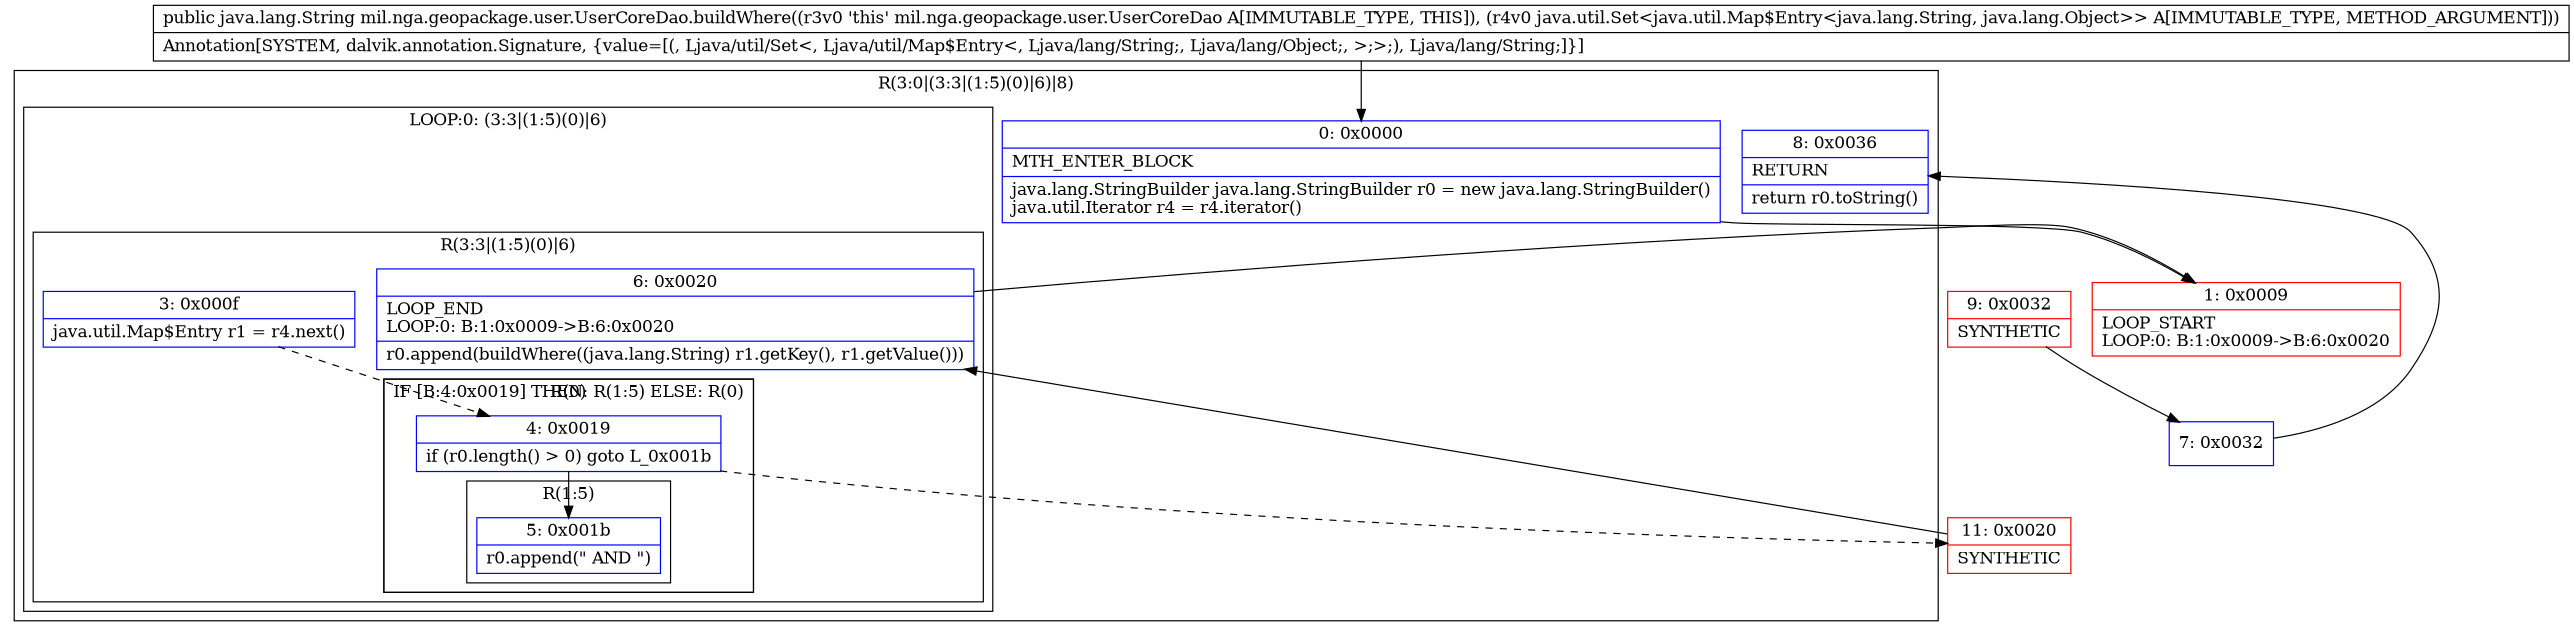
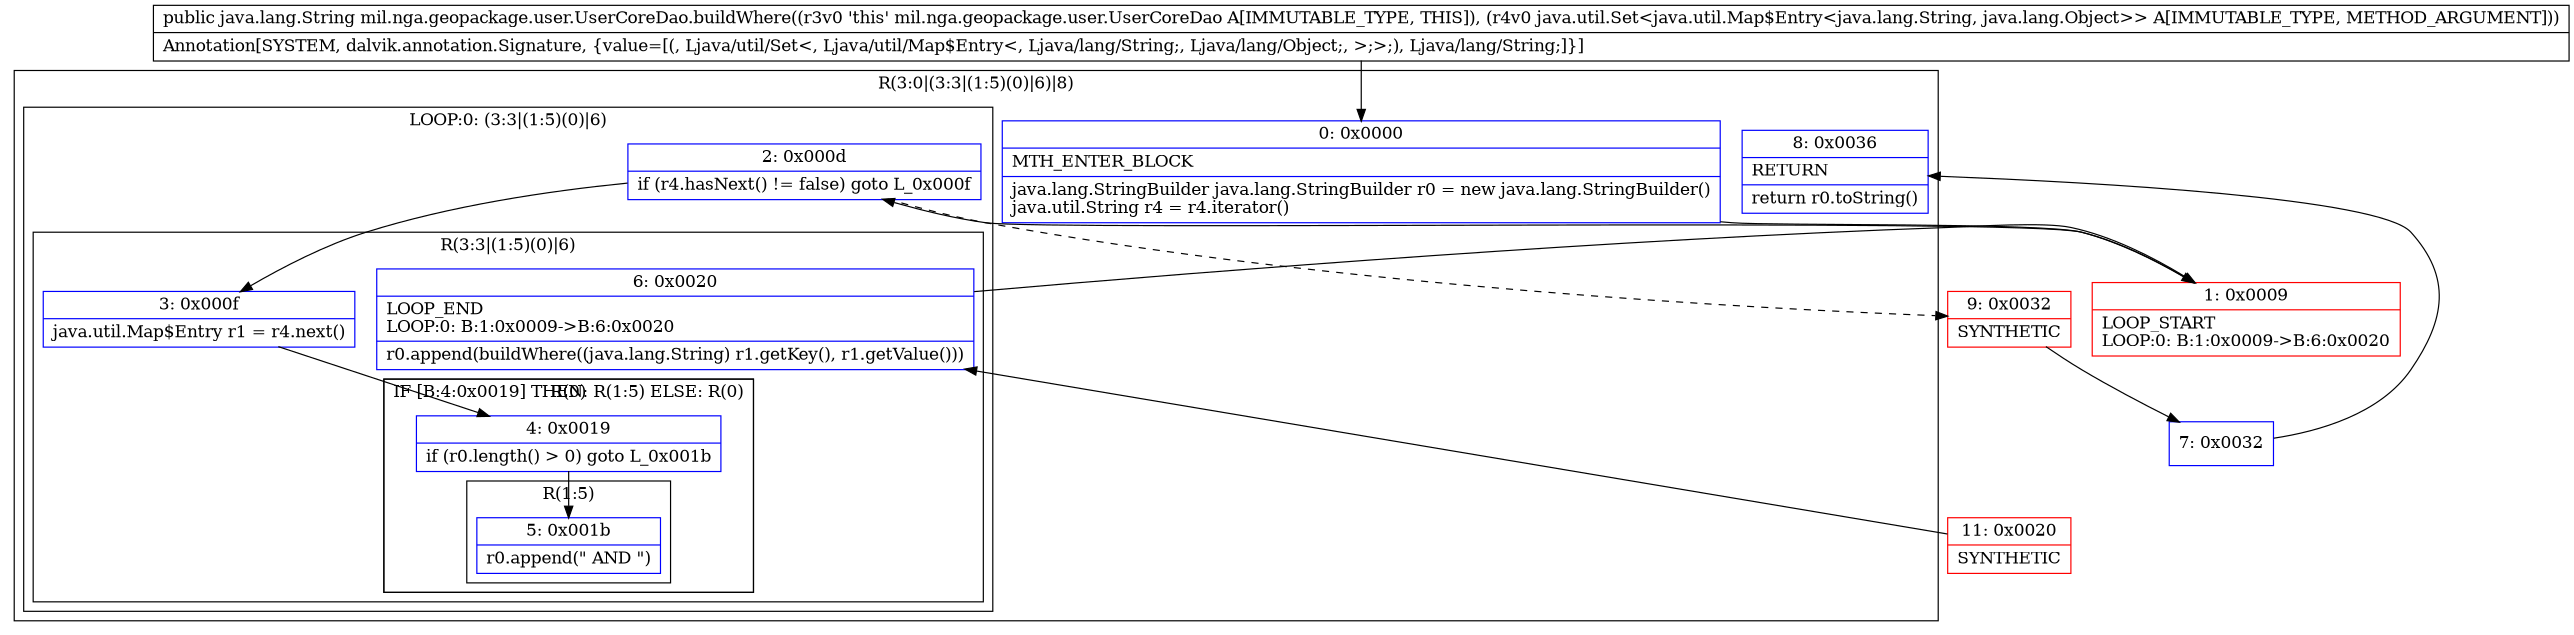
  digraph {
    node [color=blue shape=record]
    n1 [label="{5\:\ 0x001b|r0.append(\" AND \")\l}"]
    n2 [label="{4\:\ 0x0019|if (r0.length() \> 0) goto L_0x001b\l}"]
    n3 [label="{3\:\ 0x000f|java.util.Map$Entry r1 = r4.next()\l}"]
    n4 [label="{6\:\ 0x0020|LOOP_END\lLOOP:0: B:1:0x0009\-\>B:6:0x0020\l|r0.append(buildWhere((java.lang.String) r1.getKey(), r1.getValue()))\l}"]
-   n6 [label="{0\:\ 0x0000|MTH_ENTER_BLOCK\l|java.lang.StringBuilder java.lang.StringBuilder r0 = new java.lang.StringBuilder()\ljava.util.Iterator r4 = r4.iterator()\l}"]
+   n5 [label="{2\:\ 0x000d|if (r4.hasNext() != false) goto L_0x000f\l}"]
+   n6 [label="{0\:\ 0x0000|MTH_ENTER_BLOCK\l|java.lang.StringBuilder java.lang.StringBuilder r0 = new java.lang.StringBuilder()\ljava.util.String r4 = r4.iterator()\l}"]
    n7 [label="{8\:\ 0x0036|RETURN\l|return r0.toString()\l}"]
    n8 [color=red label="{11\:\ 0x0020|SYNTHETIC\l}"]
    n9 [color=red label="{1\:\ 0x0009|LOOP_START\lLOOP:0: B:1:0x0009\-\>B:6:0x0020\l}"]
    n10 [color=red label="{9\:\ 0x0032|SYNTHETIC\l}"]
    n11 [label="{7\:\ 0x0032}"]
    n12 [label="{public java.lang.String mil.nga.geopackage.user.UserCoreDao.buildWhere((r3v0 'this' mil.nga.geopackage.user.UserCoreDao A[IMMUTABLE_TYPE, THIS]), (r4v0 java.util.Set\<java.util.Map$Entry\<java.lang.String, java.lang.Object\>\> A[IMMUTABLE_TYPE, METHOD_ARGUMENT]))  | Annotation[SYSTEM, dalvik.annotation.Signature, \{value=[(, Ljava\/util\/Set\<, Ljava\/util\/Map$Entry\<, Ljava\/lang\/String;, Ljava\/lang\/Object;, \>;\>;), Ljava\/lang\/String;]\}]\l}" color=""]
    subgraph cluster_1 {
      label="R(3:0|(3:3|(1:5)(0)|6)|8)"
      n6
      n7
      subgraph cluster_2 {
        label="LOOP:0: (3:3|(1:5)(0)|6)"
+       n5
        subgraph cluster_3 {
          label="R(3:3|(1:5)(0)|6)"
          n3
          n4
          subgraph cluster_4 {
            label="IF [B:4:0x0019] THEN: R(1:5) ELSE: R(0)"
            n2
            subgraph cluster_5 {
              label="R(1:5)"
              n1
            }
            subgraph cluster_6 {
              label="R(0)"
            }
          }
        }
      }
    }
    n2 -> n1
-   n2 -> n8 [style=dashed]
-   n3 -> n2 [style=dashed]
+   n3 -> n2
    n4 -> n9
+   n5 -> n3
+   n5 -> n10 [style=dashed]
    n6 -> n9
    n8 -> n4
+   n9 -> n5
    n10 -> n11
    n11 -> n7
    n12 -> n6
  }
